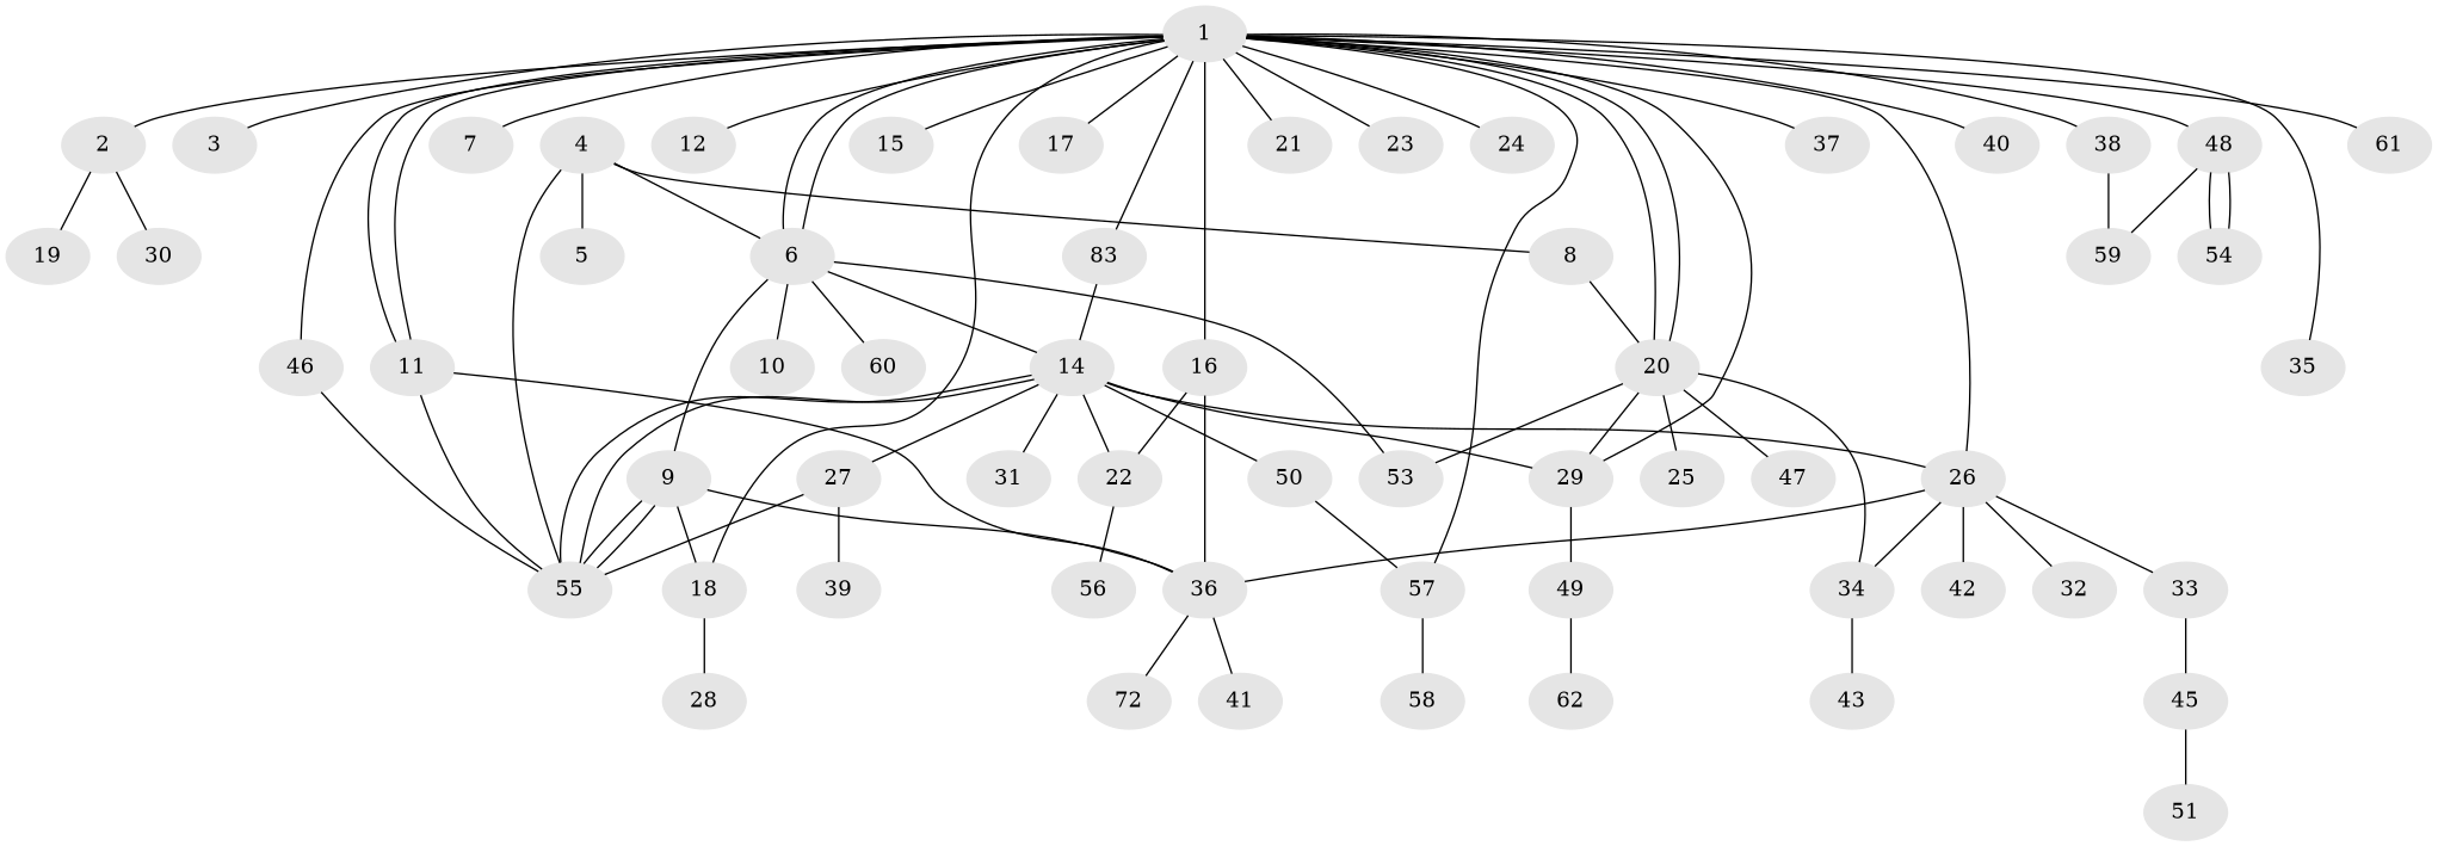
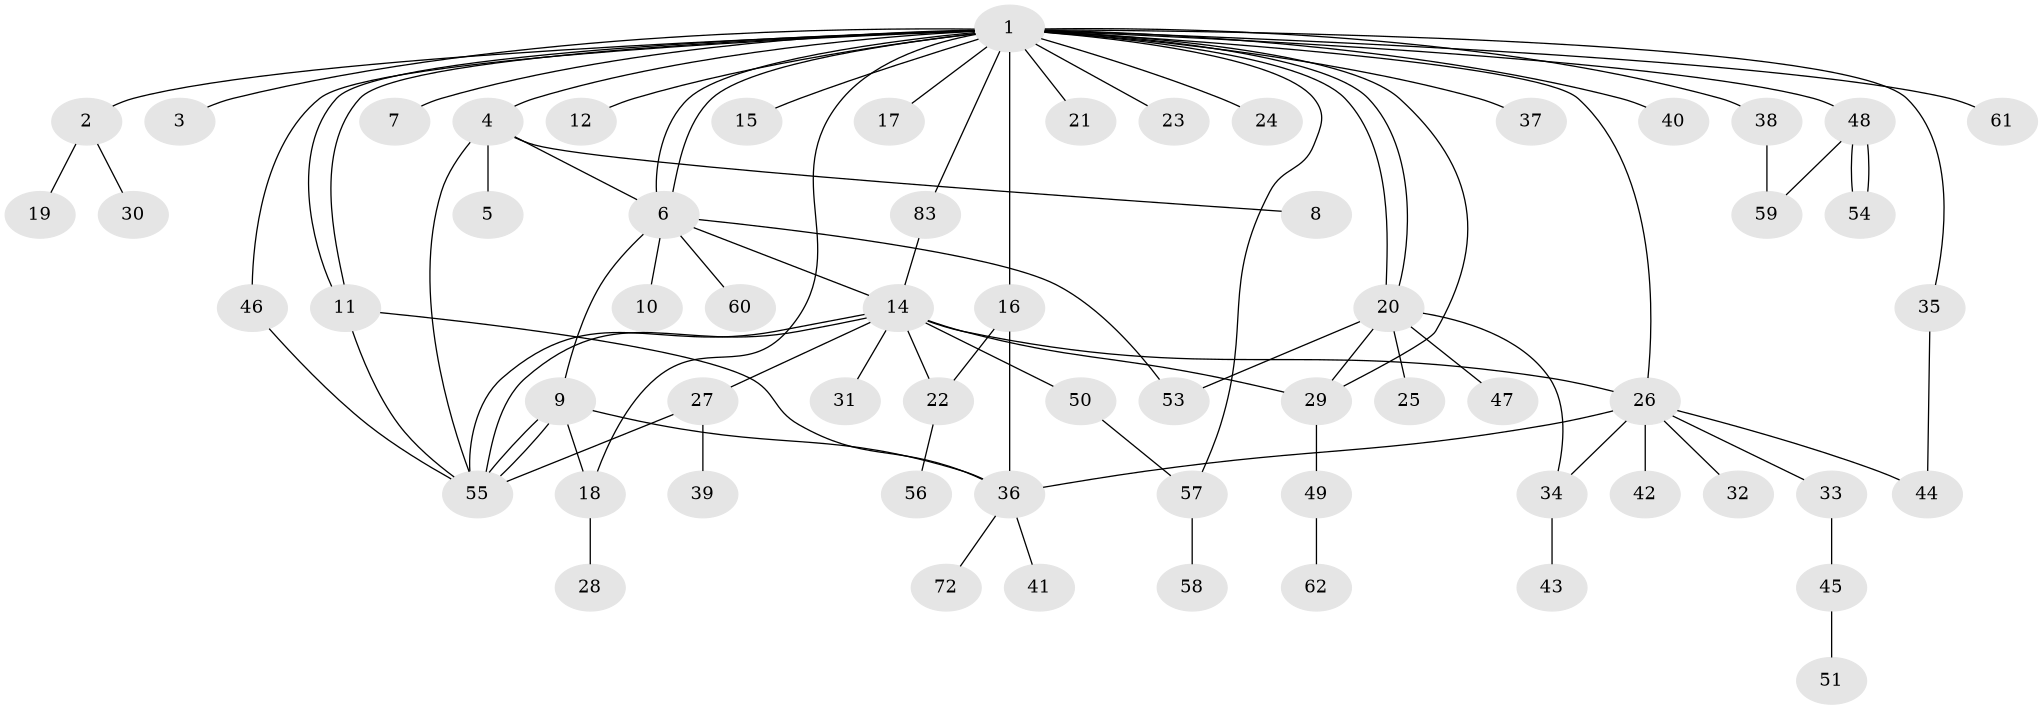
  graph {
    node [color=gray90 style=filled]
    1
    2
    3
    4
    6
    7
    11
    12
    n9 [label=83]
    15
    16
    17
    18
    20
    21
    23
    24
    26
    29
    35
    37
    38
    40
    46
    48
    57
    61
    19
    30
    5
    8
    55
    9
    10
    14
    53
    60
    36
    22
    28
    25
    34
    47
    32
    33
    42
+   44
    49
    59
    54
    58
    27
    31
    50
    41
    n56 [label=72]
    56
    39
    43
    45
    62
    51
    1 -- 2
    1 -- 3
+   1 -- 4
    1 -- 6
    1 -- 6
    1 -- 7
    1 -- 11
    1 -- 11
    1 -- 12
    1 -- n9
    1 -- 15
    1 -- 16
    1 -- 17
    1 -- 18
    1 -- 20
    1 -- 20
    1 -- 21
    1 -- 23
    1 -- 24
    1 -- 26
    1 -- 29
    1 -- 35
    1 -- 37
    1 -- 38
    1 -- 40
    1 -- 46
    1 -- 48
    1 -- 57
    1 -- 61
    2 -- 19
    2 -- 30
    4 -- 6
    4 -- 5
    4 -- 8
    4 -- 55
    6 -- 9
    6 -- 10
    6 -- 14
    6 -- 53
    6 -- 60
    11 -- 55
    11 -- 36
    n9 -- 14
    16 -- 36
    16 -- 22
    18 -- 28
    20 -- 29
    20 -- 53
    20 -- 25
    20 -- 34
    20 -- 47
    26 -- 36
    26 -- 34
    26 -- 32
    26 -- 33
    26 -- 42
+   26 -- 44
    29 -- 49
+   35 -- 44
    38 -- 59
    46 -- 55
    48 -- 59
    48 -- 54
    48 -- 54
    57 -- 58
-   8 -- 20
    9 -- 18
    9 -- 55
    9 -- 55
    9 -- 36
    14 -- 26
    14 -- 29
    14 -- 55
    14 -- 55
    14 -- 22
    14 -- 27
    14 -- 31
    14 -- 50
    36 -- 41
    36 -- n56
    22 -- 56
    34 -- 43
    33 -- 45
    49 -- 62
    27 -- 55
    27 -- 39
    50 -- 57
    45 -- 51
  }
